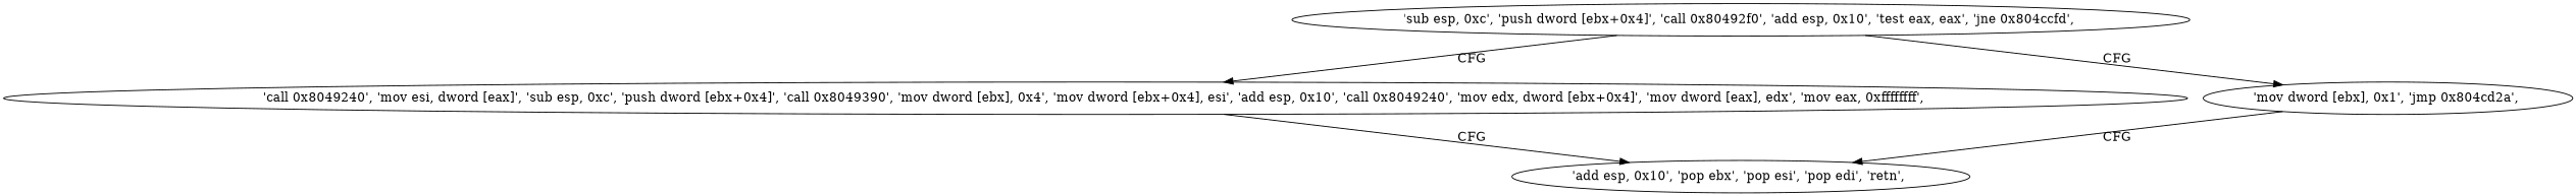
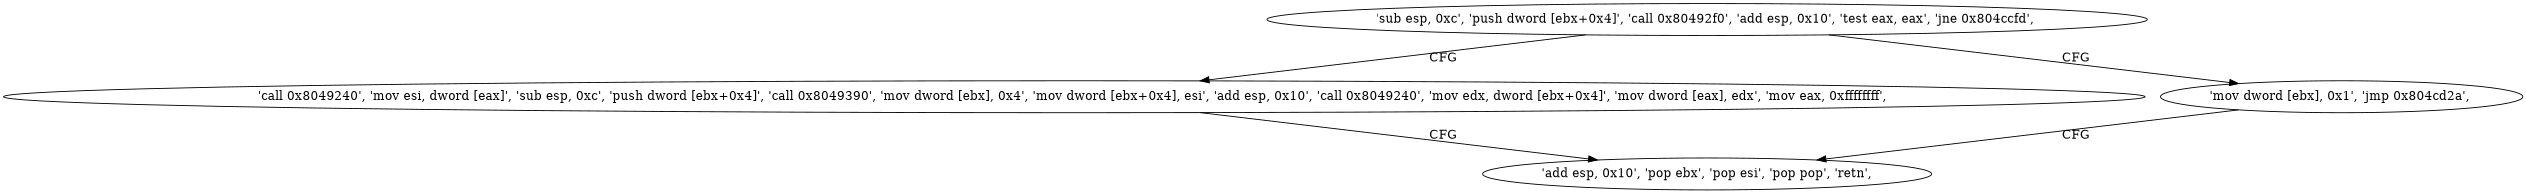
  digraph {
    n1 [label="'sub esp, 0xc', 'push dword [ebx+0x4]', 'call 0x80492f0', 'add esp, 0x10', 'test eax, eax', 'jne 0x804ccfd', "]
    n2 [label="'call 0x8049240', 'mov esi, dword [eax]', 'sub esp, 0xc', 'push dword [ebx+0x4]', 'call 0x8049390', 'mov dword [ebx], 0x4', 'mov dword [ebx+0x4], esi', 'add esp, 0x10', 'call 0x8049240', 'mov edx, dword [ebx+0x4]', 'mov dword [eax], edx', 'mov eax, 0xffffffff', "]
    n3 [label="'mov dword [ebx], 0x1', 'jmp 0x804cd2a', "]
-   n4 [label="'add esp, 0x10', 'pop ebx', 'pop esi', 'pop edi', 'retn', "]
+   n4 [label="'add esp, 0x10', 'pop ebx', 'pop esi', 'pop pop', 'retn',"]
    n1 -> n2 [label=CFG]
    n1 -> n3 [label=CFG]
    n2 -> n4 [label=CFG]
    n3 -> n4 [label=CFG]
  }
